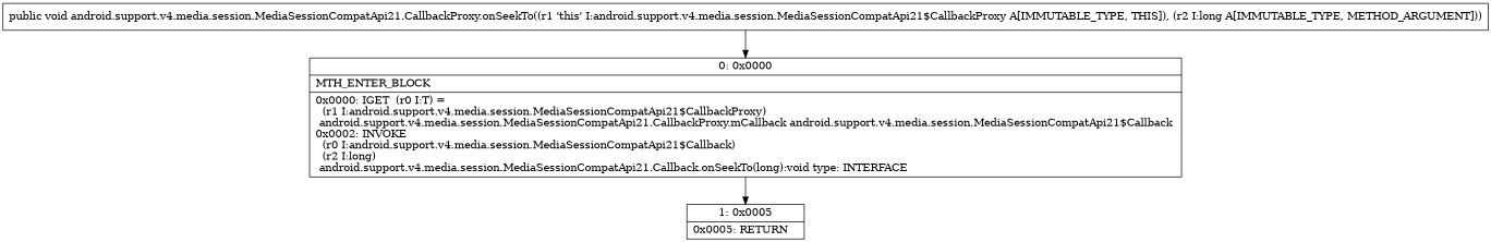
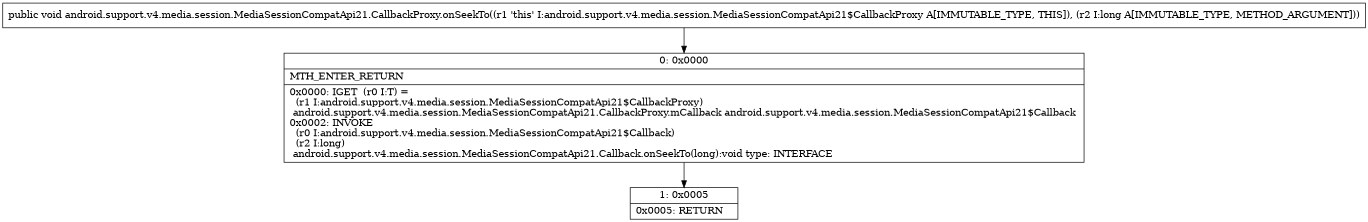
  digraph {
    node [shape=record]
-   n1 [label="{0\:\ 0x0000|MTH_ENTER_BLOCK\l|0x0000: IGET  (r0 I:T) = \l  (r1 I:android.support.v4.media.session.MediaSessionCompatApi21$CallbackProxy)\l android.support.v4.media.session.MediaSessionCompatApi21.CallbackProxy.mCallback android.support.v4.media.session.MediaSessionCompatApi21$Callback \l0x0002: INVOKE  \l  (r0 I:android.support.v4.media.session.MediaSessionCompatApi21$Callback)\l  (r2 I:long)\l android.support.v4.media.session.MediaSessionCompatApi21.Callback.onSeekTo(long):void type: INTERFACE \l}"]
+   n1 [label="{0\:\ 0x0000|MTH_ENTER_RETURN\l|0x0000: IGET  (r0 I:T) = \l  (r1 I:android.support.v4.media.session.MediaSessionCompatApi21$CallbackProxy)\l android.support.v4.media.session.MediaSessionCompatApi21.CallbackProxy.mCallback android.support.v4.media.session.MediaSessionCompatApi21$Callback \l0x0002: INVOKE  \l  (r0 I:android.support.v4.media.session.MediaSessionCompatApi21$Callback)\l  (r2 I:long)\l android.support.v4.media.session.MediaSessionCompatApi21.Callback.onSeekTo(long):void type: INTERFACE \l}"]
    n2 [label="{1\:\ 0x0005|0x0005: RETURN   \l}"]
    n3 [label="{public void android.support.v4.media.session.MediaSessionCompatApi21.CallbackProxy.onSeekTo((r1 'this' I:android.support.v4.media.session.MediaSessionCompatApi21$CallbackProxy A[IMMUTABLE_TYPE, THIS]), (r2 I:long A[IMMUTABLE_TYPE, METHOD_ARGUMENT])) }"]
    n1 -> n2
    n3 -> n1
  }
